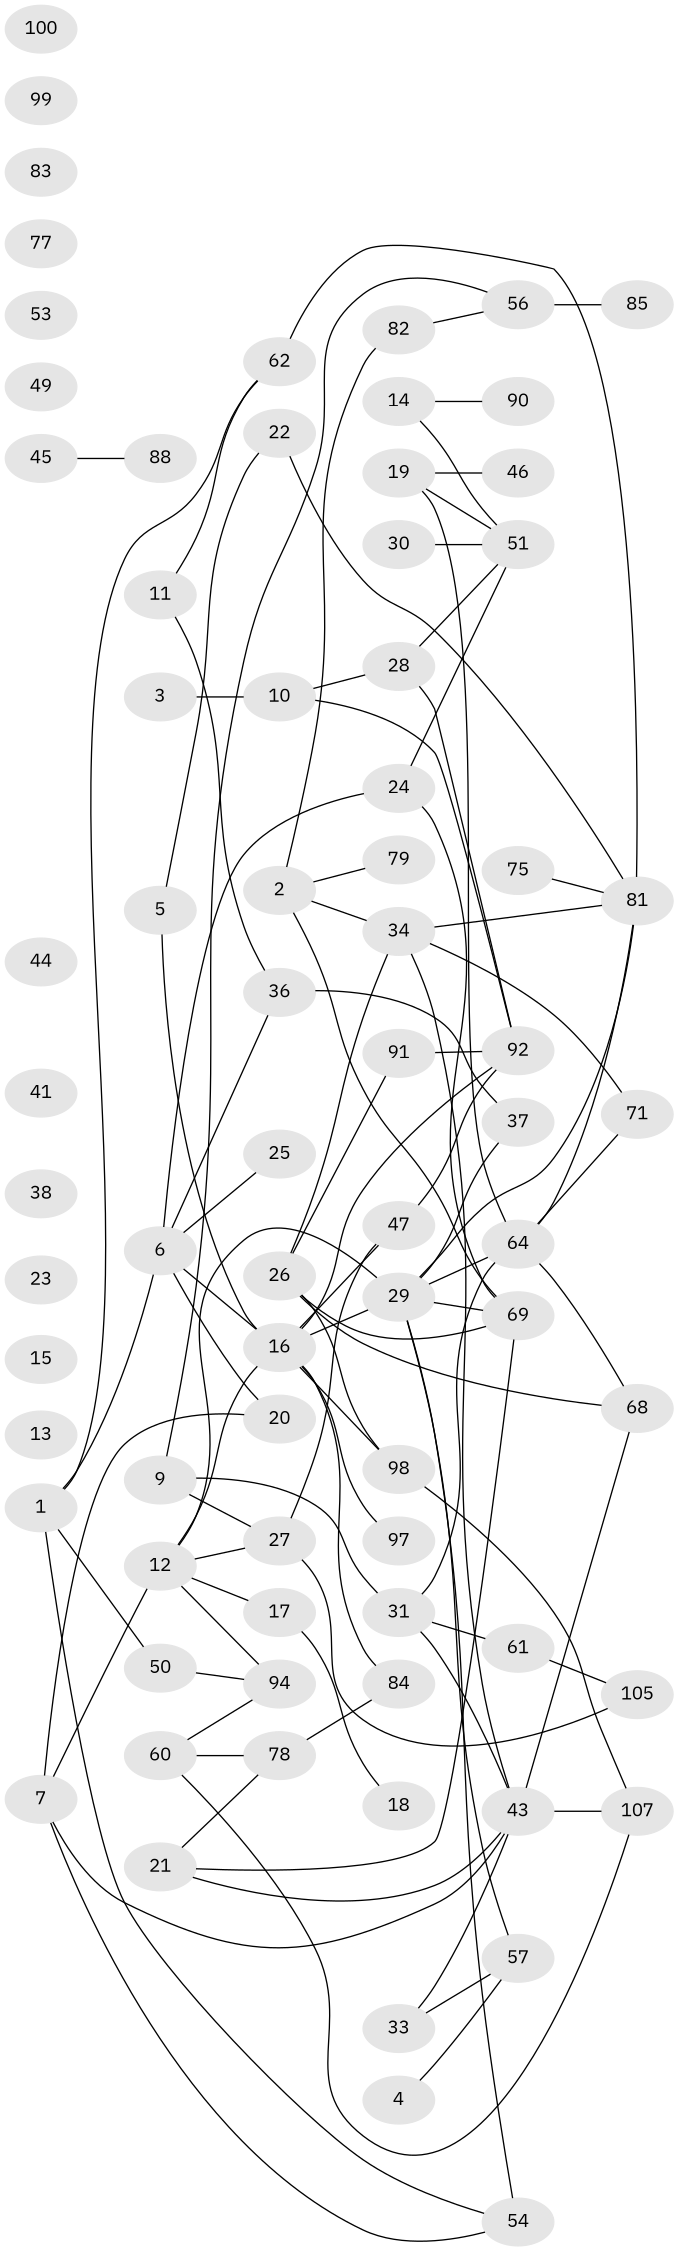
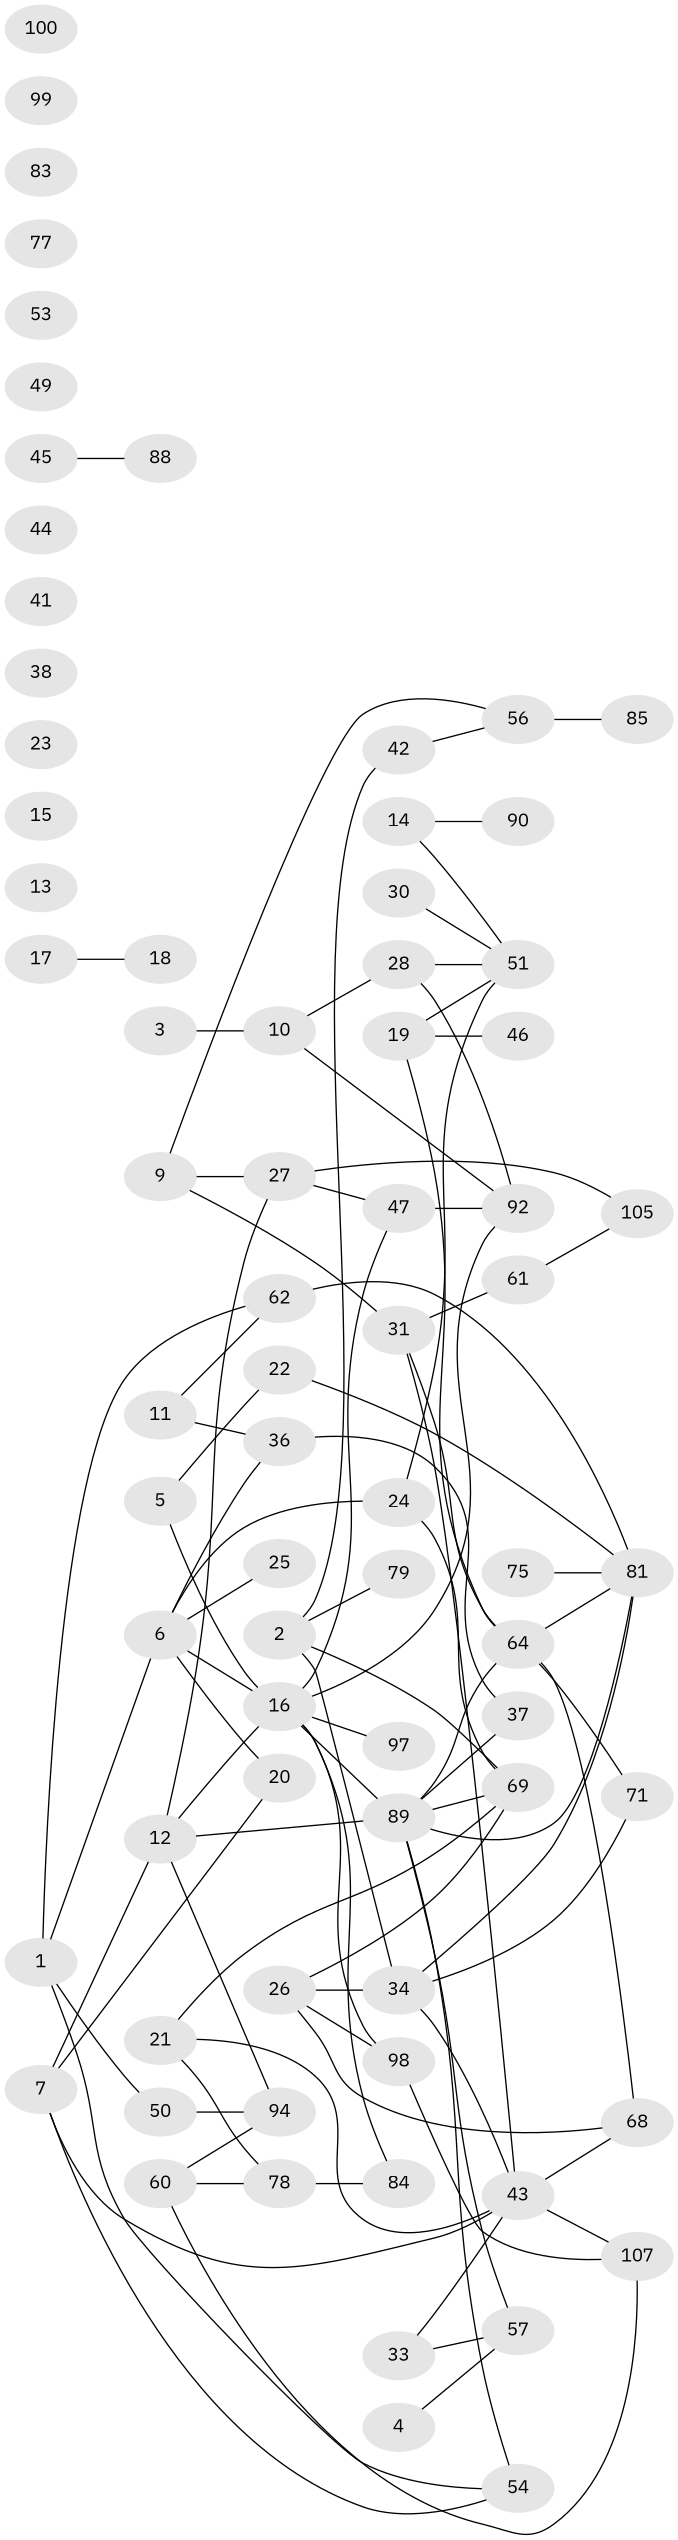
  graph {
    fontname="IBM Plex Sans"
    rankdir=LR
    node [color=gray90 fontname="IBM Plex Sans" style=filled]
    edge [fontname="IBM Plex Sans"]
    1 [super="+102"]
    6 [super="+66"]
    50
    n4 [label=54 super="+106"]
    62 [super="+89"]
    16 [super="+35"]
    20
    24 [super="+63"]
    25
    36 [super="+82"]
    94 [super="+103"]
    81 [super="+99"]
    2 [super="+52"]
    34 [super="+59"]
    n15 [label=79 super="+79"]
-   42 [label=82]
+   42
    69 [super="+72"]
    27 [super="+65"]
    47 [super="+104"]
    105
    43 [super="+54"]
    71
    56 [super="+70"]
    10 [super="+40"]
    28 [super="+80"]
    92 [super="+96"]
    3
    4 [super="+87"]
    57 [super="+101"]
-   29 [super="+48"]
+   29 [super="+48" label=89]
    84
    97
    98
    5
    22 [super="+32"]
    51 [super="+73"]
    37
    7 [super="+8"]
    12
    17
    68
    107
    9 [super="+108"]
    31 [super="+55"]
    64 [super="+74"]
    61 [super="+86"]
    85
    11
    18
    13
    14
    90
    15
    19 [super="+67"]
    46
    21
    78
    23
    26 [super="+95"]
-   91
    30
    33
    38
    41
    44
    45
    88
    49
    53
    60 [super="+76"]
    75
    77
    83
    n74 [label=99]
    100
    1 -- 6
    1 -- 50
    1 -- n4
    1 -- 62
    6 -- 16
    6 -- 20
    6 -- 24
    6 -- 25
    6 -- 36
    50 -- 94
    62 -- 81
    16 -- 47
    16 -- 92
    16 -- 29
    16 -- 84
    16 -- 97
    16 -- 98
    24 -- 69
    24 -- 51
    36 -- 37
    2 -- 34
    2 -- n15
    2 -- 42
    2 -- 69
    34 -- 81
    34 -- 43
    34 -- 71
    42 -- 56
    27 -- 47
    27 -- 105
    47 -- 92
    43 -- 68
    43 -- 107
    56 -- 85
    10 -- 28
    10 -- 92
    28 -- 92
    28 -- 51
    3 -- 10
    4 -- 57
    29 -- n4
    29 -- 81
    29 -- 69
    29 -- 57 [weight=2]
    29 -- 37
    29 -- 64
    98 -- 107
    5 -- 16
    5 -- 22
    22 -- 81
    7 -- n4
    7 -- 20
    7 -- 43
    7 -- 12
    12 -- 16
    12 -- 94
    12 -- 27
    12 -- 29
-   12 -- 17
    17 -- 18
    9 -- 27
    9 -- 56
    9 -- 31
    31 -- 43
    31 -- 64
    31 -- 61
    64 -- 81
    64 -- 71
    64 -- 68
    61 -- 105
    11 -- 62
    11 -- 36
    14 -- 51
    14 -- 90
    19 -- 51
    19 -- 64
    19 -- 46
    21 -- 69
    21 -- 43
    21 -- 78
    78 -- 84
    26 -- 34
    26 -- 69
    26 -- 98
    26 -- 68
-   26 -- 91
-   91 -- 92
    30 -- 51
    33 -- 43
    33 -- 57
    45 -- 88
    60 -- 94
    60 -- 107
    60 -- 78
    75 -- 81
  }
